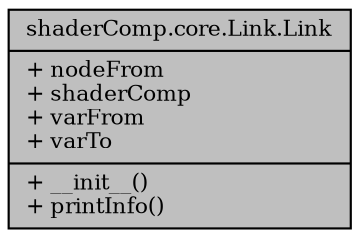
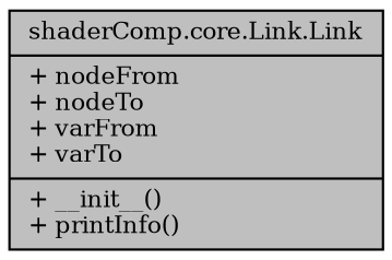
  digraph {
    fontname="DejaVu Serif"
-   n1 [color=black fillcolor=grey75 fontcolor=black fontname="DejaVu Serif" fontsize=10 height=0.2 label="{shaderComp.core.Link.Link\n|+ nodeFrom\l+ shaderComp\l+ varFrom\l+ varTo\l|+ __init__()\l+ printInfo()\l}" shape=record style=filled width=0.4]
+   n1 [color=black fillcolor=grey75 fontcolor=black fontname="DejaVu Serif" fontsize=10 height=0.2 label="{shaderComp.core.Link.Link\n|+ nodeFrom\l+ nodeTo\l+ varFrom\l+ varTo\l|+ __init__()\l+ printInfo()\l}" shape=record style=filled width=0.4]
  }
